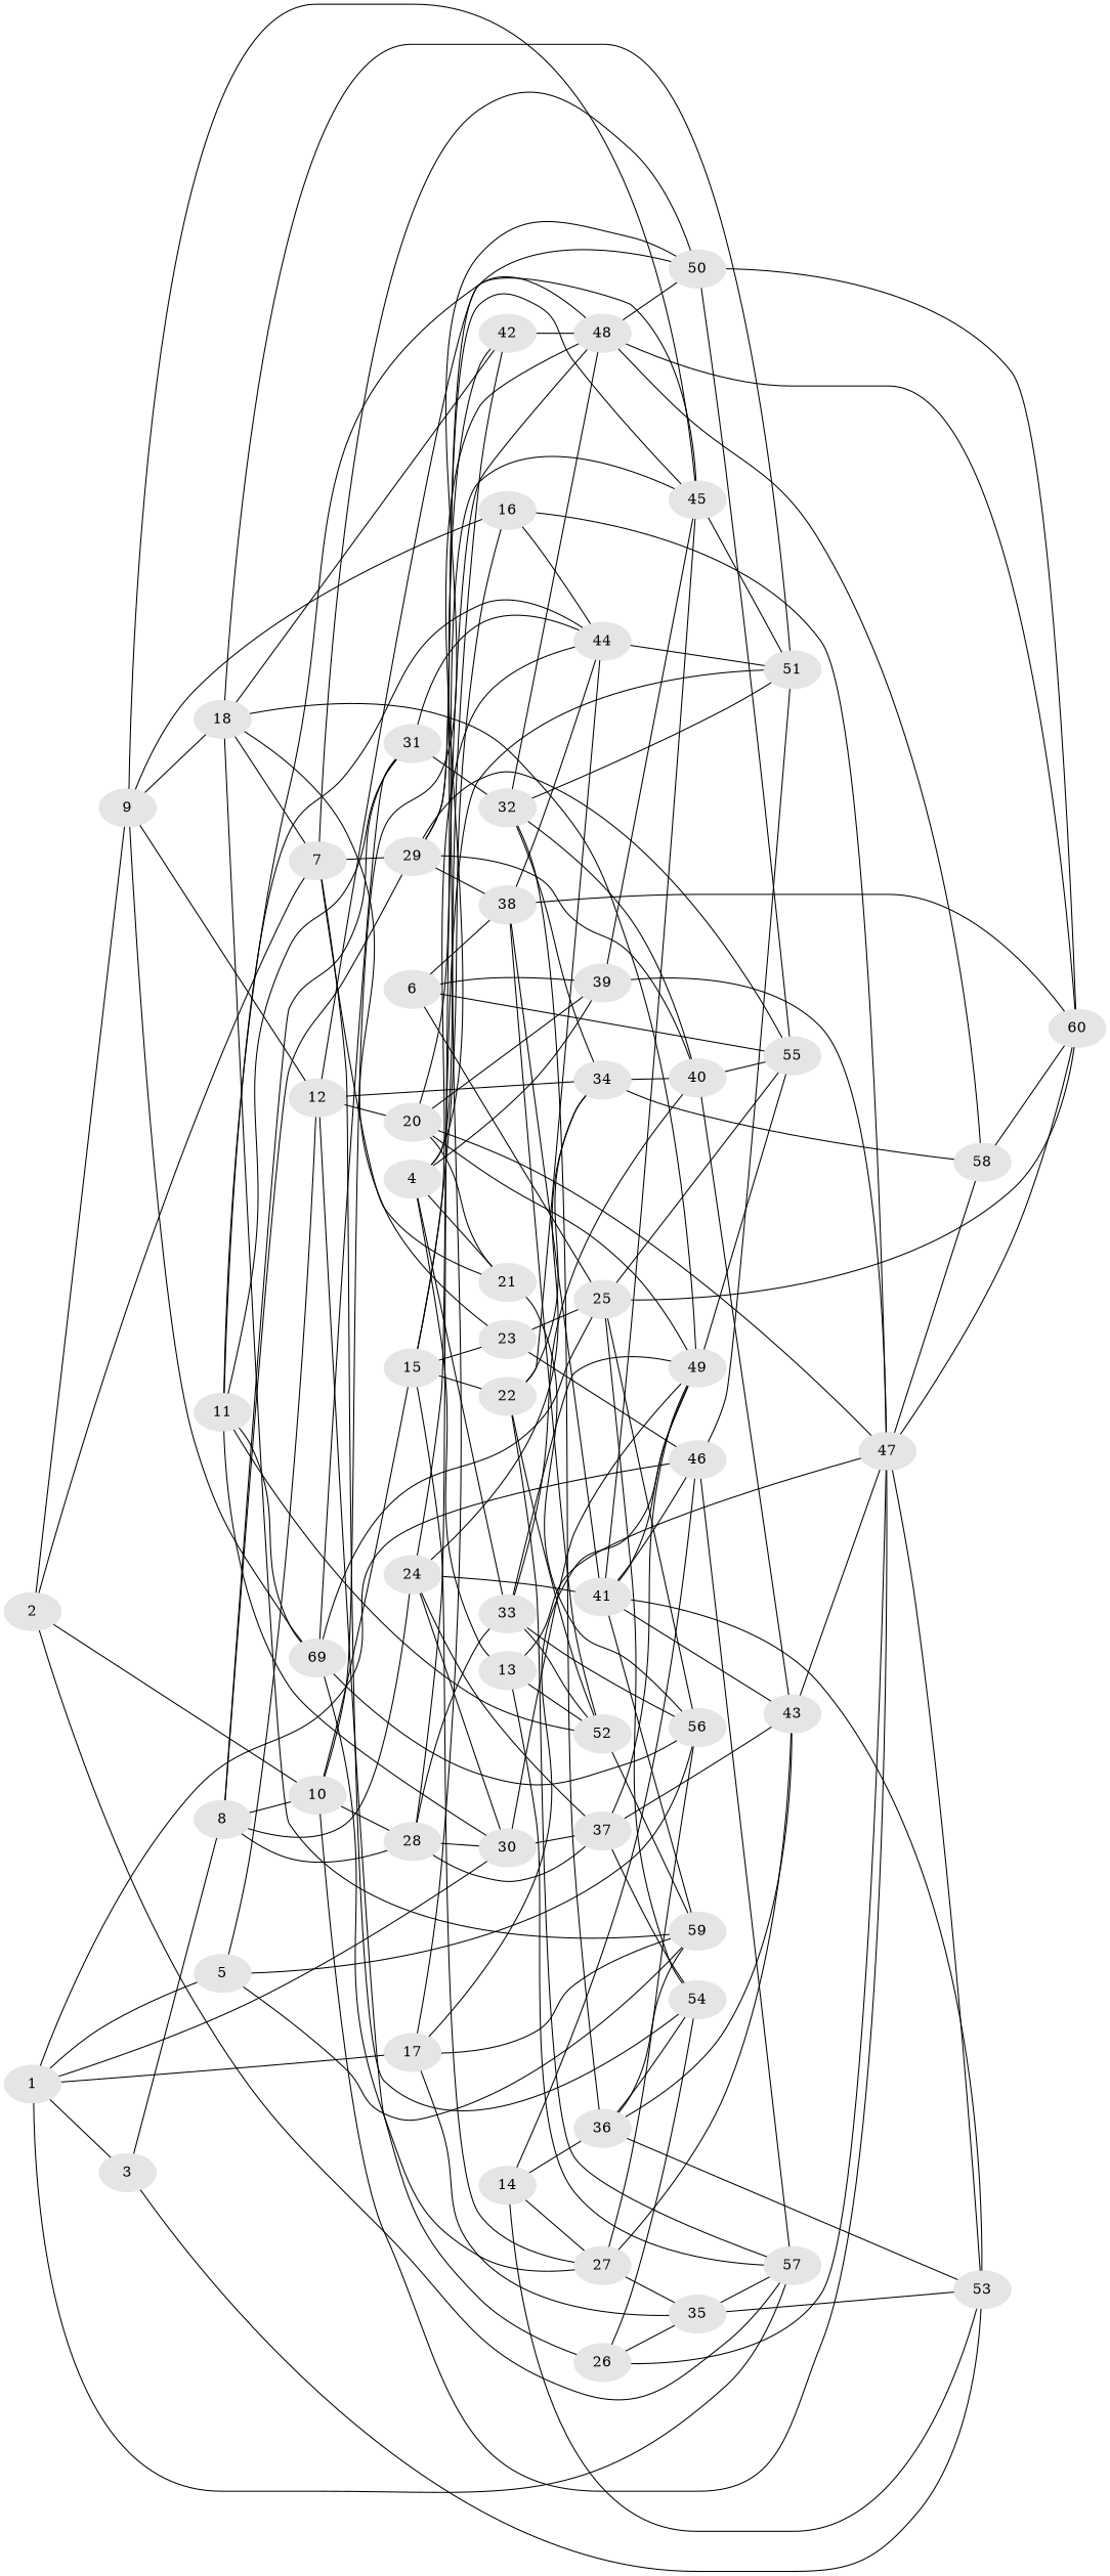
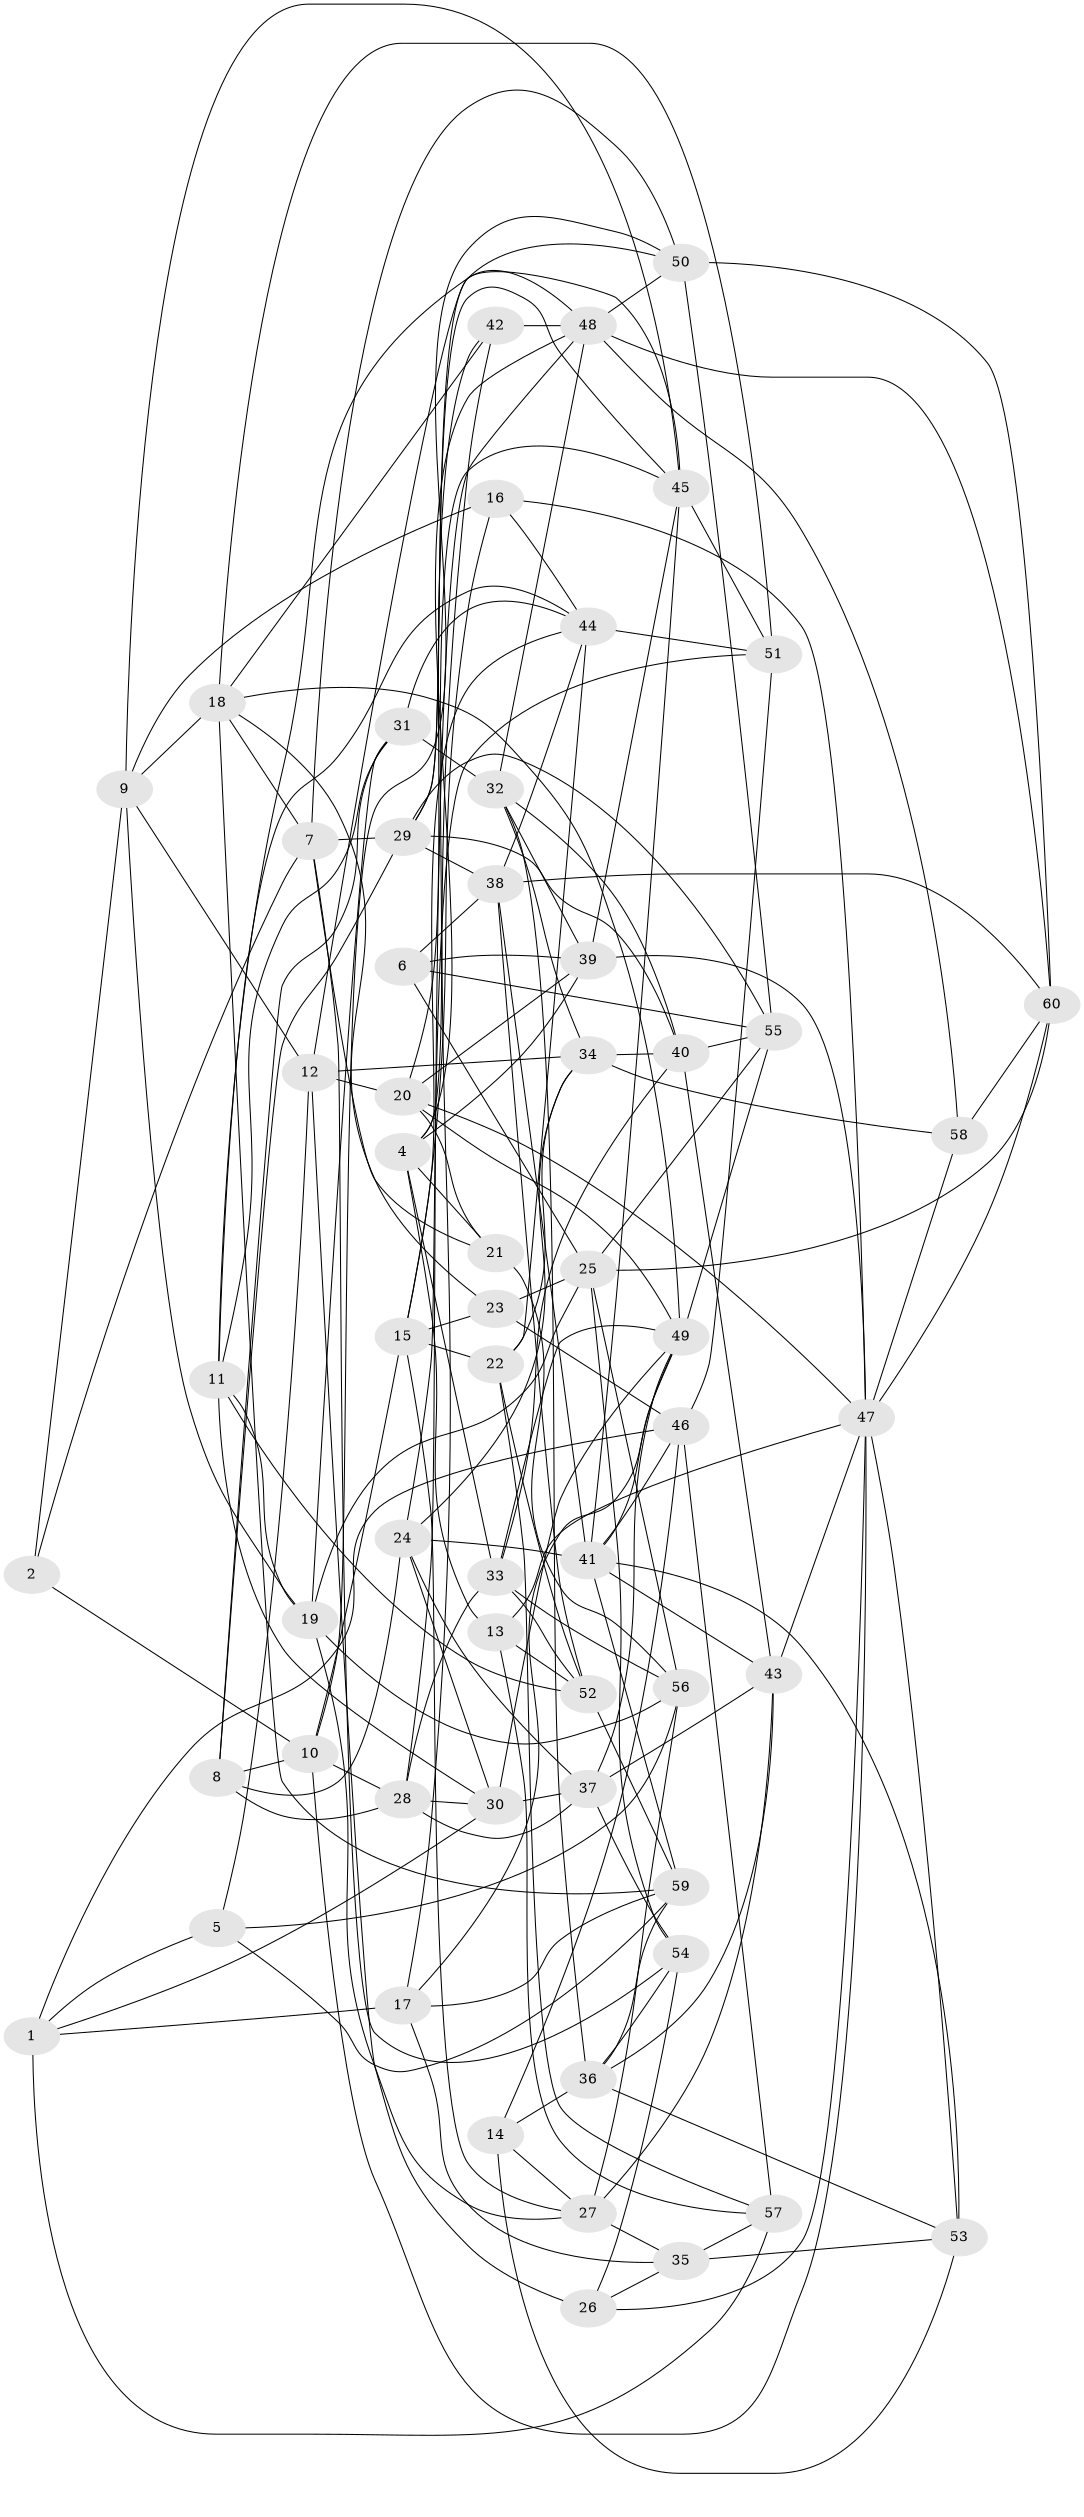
  graph {
    rankdir=LR
    node [color=gray90 style=filled]
    edge [weight=1.0]
    1
-   3
    5
    17
    30
    46
    57
    8
    53
    12
    56
    59
    35
    42
    49
    37
    51
    2
    7
    9
    10
    21
    29
    50
    54
    45
    16
    18
-   19 [label=69]
+   19
    28
    15
    47
    24
    31
    4
    13
    33
    39
    48
    52
    40
    58
    60
    20
    26
    34
    6
    25
    38
    55
    44
    41
    32
    23
    27
    22
    11
    14
    36
    43
-   1 -- 3
    1 -- 5
    1 -- 17
    1 -- 30
    1 -- 46
    1 -- 57
-   3 -- 8
-   3 -- 53
    5 -- 12
    5 -- 56
    5 -- 59
    17 -- 59
    17 -- 35 [weight=2.0]
    17 -- 42
    17 -- 49
    30 -- 49
    30 -- 37
    46 -- 57
    46 -- 51
    8 -- 10
    8 -- 29
    8 -- 28
    8 -- 24
    8 -- 31
    12 -- 45
    12 -- 20
    12 -- 26
    12 -- 34
    35 -- 57
    35 -- 53
    42 -- 48
    49 -- 55
    37 -- 49
    37 -- 54
    37 -- 43
-   2 -- 57
    2 -- 7
    2 -- 9
    2 -- 10
    7 -- 21
    7 -- 29
    7 -- 50
    7 -- 54
    9 -- 12
    9 -- 45
    9 -- 16
    9 -- 18
    9 -- 19
    10 -- 50
    10 -- 28
    10 -- 15
    10 -- 47
    21 -- 56
    29 -- 50
    29 -- 45
    29 -- 40
    29 -- 38
    29 -- 55
    50 -- 60
    50 -- 55
    45 -- 51
    16 -- 47
    16 -- 44
    18 -- 59
    18 -- 42
    18 -- 49
    18 -- 51
    18 -- 7
    18 -- 23
    19 -- 56
    19 -- 31
    19 -- 25
    19 -- 27
    28 -- 30
    28 -- 37
    28 -- 33
    28 -- 48
    15 -- 16
    15 -- 44
    15 -- 23
    15 -- 27
    15 -- 22
    47 -- 53
    47 -- 58
    47 -- 60
    24 -- 30
    24 -- 37
    24 -- 51
    24 -- 34
    24 -- 41
    31 -- 44
    31 -- 32
    4 -- 21
    4 -- 45
    4 -- 13
    4 -- 33
    4 -- 39
    4 -- 48
    13 -- 57
    13 -- 47
    13 -- 52
    33 -- 56
    33 -- 49
    33 -- 52
    33 -- 40
    39 -- 45 [weight=2.0]
    39 -- 47
    48 -- 50
    48 -- 58
    48 -- 60
    52 -- 59
    40 -- 55
    40 -- 43
    58 -- 60
    20 -- 42
    20 -- 49
    20 -- 21
    20 -- 47
    20 -- 39
    26 -- 35
    26 -- 54
    26 -- 47
    34 -- 40
    34 -- 58
    6 -- 39
    6 -- 25
    6 -- 38
    6 -- 55
    25 -- 56
    25 -- 54
    25 -- 60
    25 -- 55
    38 -- 52
    38 -- 60
    38 -- 44
    38 -- 41
    44 -- 51
    41 -- 46
    41 -- 53
    41 -- 59
    41 -- 49
    41 -- 45
    41 -- 43
-   32 -- 51
+   32 -- 39
    32 -- 48
    32 -- 40
    32 -- 34
    32 -- 36
    23 -- 46
    23 -- 25
    27 -- 56
    27 -- 35
    27 -- 43
    22 -- 57
    22 -- 52
    22 -- 34
    22 -- 44 [weight=2.0]
    11 -- 30
    11 -- 19
    11 -- 31
    11 -- 48
    11 -- 52
    11 -- 44
    14 -- 46
    14 -- 53
    14 -- 27
    14 -- 36
    36 -- 53
    36 -- 59
    36 -- 54
    36 -- 43
    43 -- 47
  }
